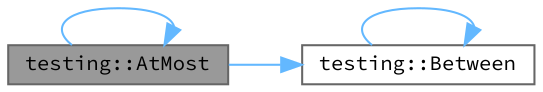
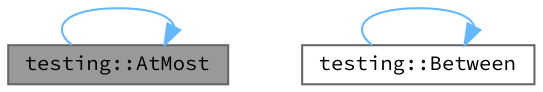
  digraph {
    rankdir=LR
    fontname="Source Code Pro"
    node [fontname="Source Code Pro" fontsize=10 shape=box style=filled]
    edge [color=steelblue1 fontname="Source Code Pro" fontsize=10 labelfontname=Helvetica labelfontsize=10 style=solid]
    n1 [color=gray40 fillcolor=grey60 fontcolor=black height=0.2 label="testing::AtMost" width=0.4]
    n2 [color=grey40 fillcolor=white height=0.2 label="testing::Between" width=0.4]
    n1 -> n1
-   n1 -> n2
    n2 -> n2
  }
